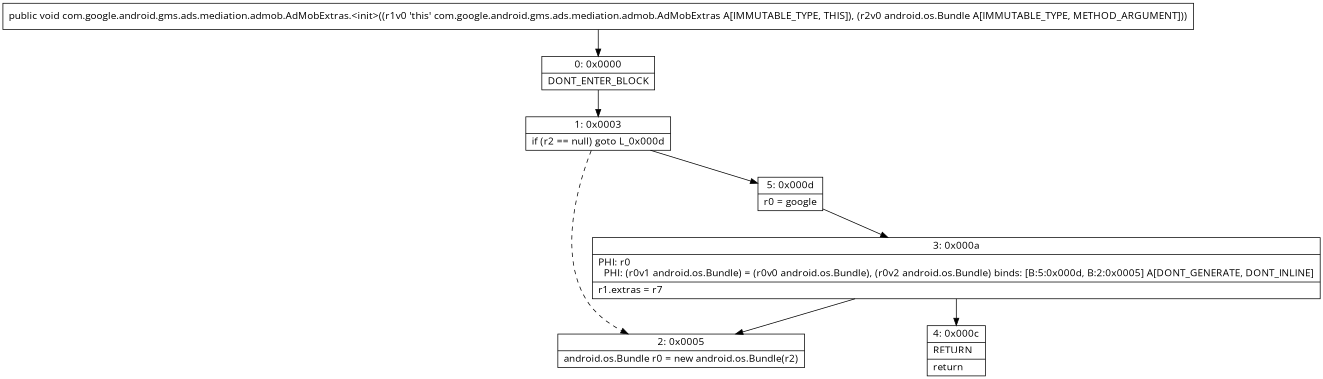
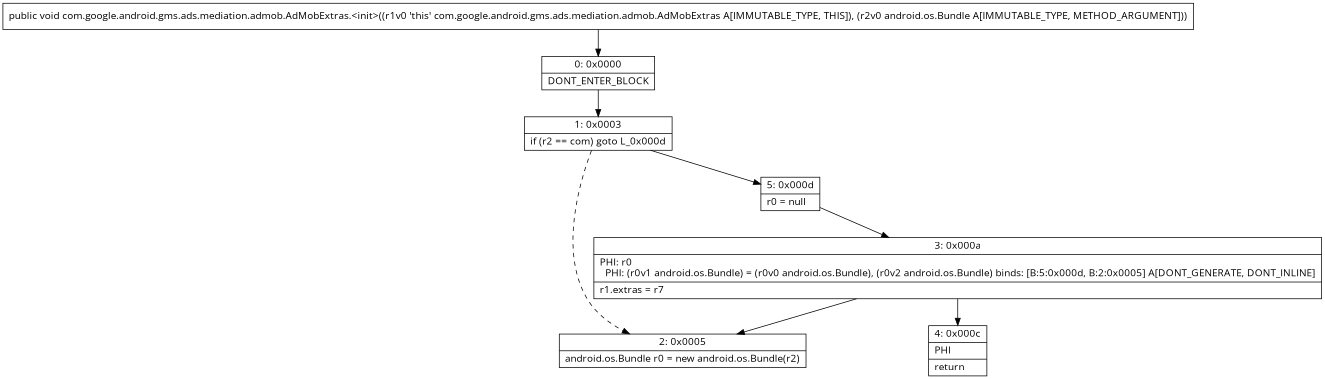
  digraph {
    fontname="Open Sans"
    node [fontname="Open Sans" shape=record]
    edge [fontname="Open Sans"]
    n1 [label="{0\:\ 0x0000|DONT_ENTER_BLOCK\l}"]
-   n2 [label="{1\:\ 0x0003|if (r2 == null) goto L_0x000d\l}"]
+   n2 [label="{1\:\ 0x0003|if (r2 == com) goto L_0x000d\l}"]
    n3 [label="{2\:\ 0x0005|android.os.Bundle r0 = new android.os.Bundle(r2)\l}"]
-   n4 [label="{5\:\ 0x000d|r0 = google\l}"]
+   n4 [label="{5\:\ 0x000d|r0 = null\l}"]
    n5 [label="{3\:\ 0x000a|PHI: r0 \l  PHI: (r0v1 android.os.Bundle) = (r0v0 android.os.Bundle), (r0v2 android.os.Bundle) binds: [B:5:0x000d, B:2:0x0005] A[DONT_GENERATE, DONT_INLINE]\l|r1.extras = r7\l}"]
-   n6 [label="{4\:\ 0x000c|RETURN\l|return\l}"]
+   n6 [label="{4\:\ 0x000c|PHI\l|return\l}"]
    n7 [label="{public void com.google.android.gms.ads.mediation.admob.AdMobExtras.\<init\>((r1v0 'this' com.google.android.gms.ads.mediation.admob.AdMobExtras A[IMMUTABLE_TYPE, THIS]), (r2v0 android.os.Bundle A[IMMUTABLE_TYPE, METHOD_ARGUMENT])) }"]
    n1 -> n2
    n2 -> n3 [style=dashed]
    n2 -> n4
    n4 -> n5
    n5 -> n3
    n5 -> n6
    n7 -> n1
  }
